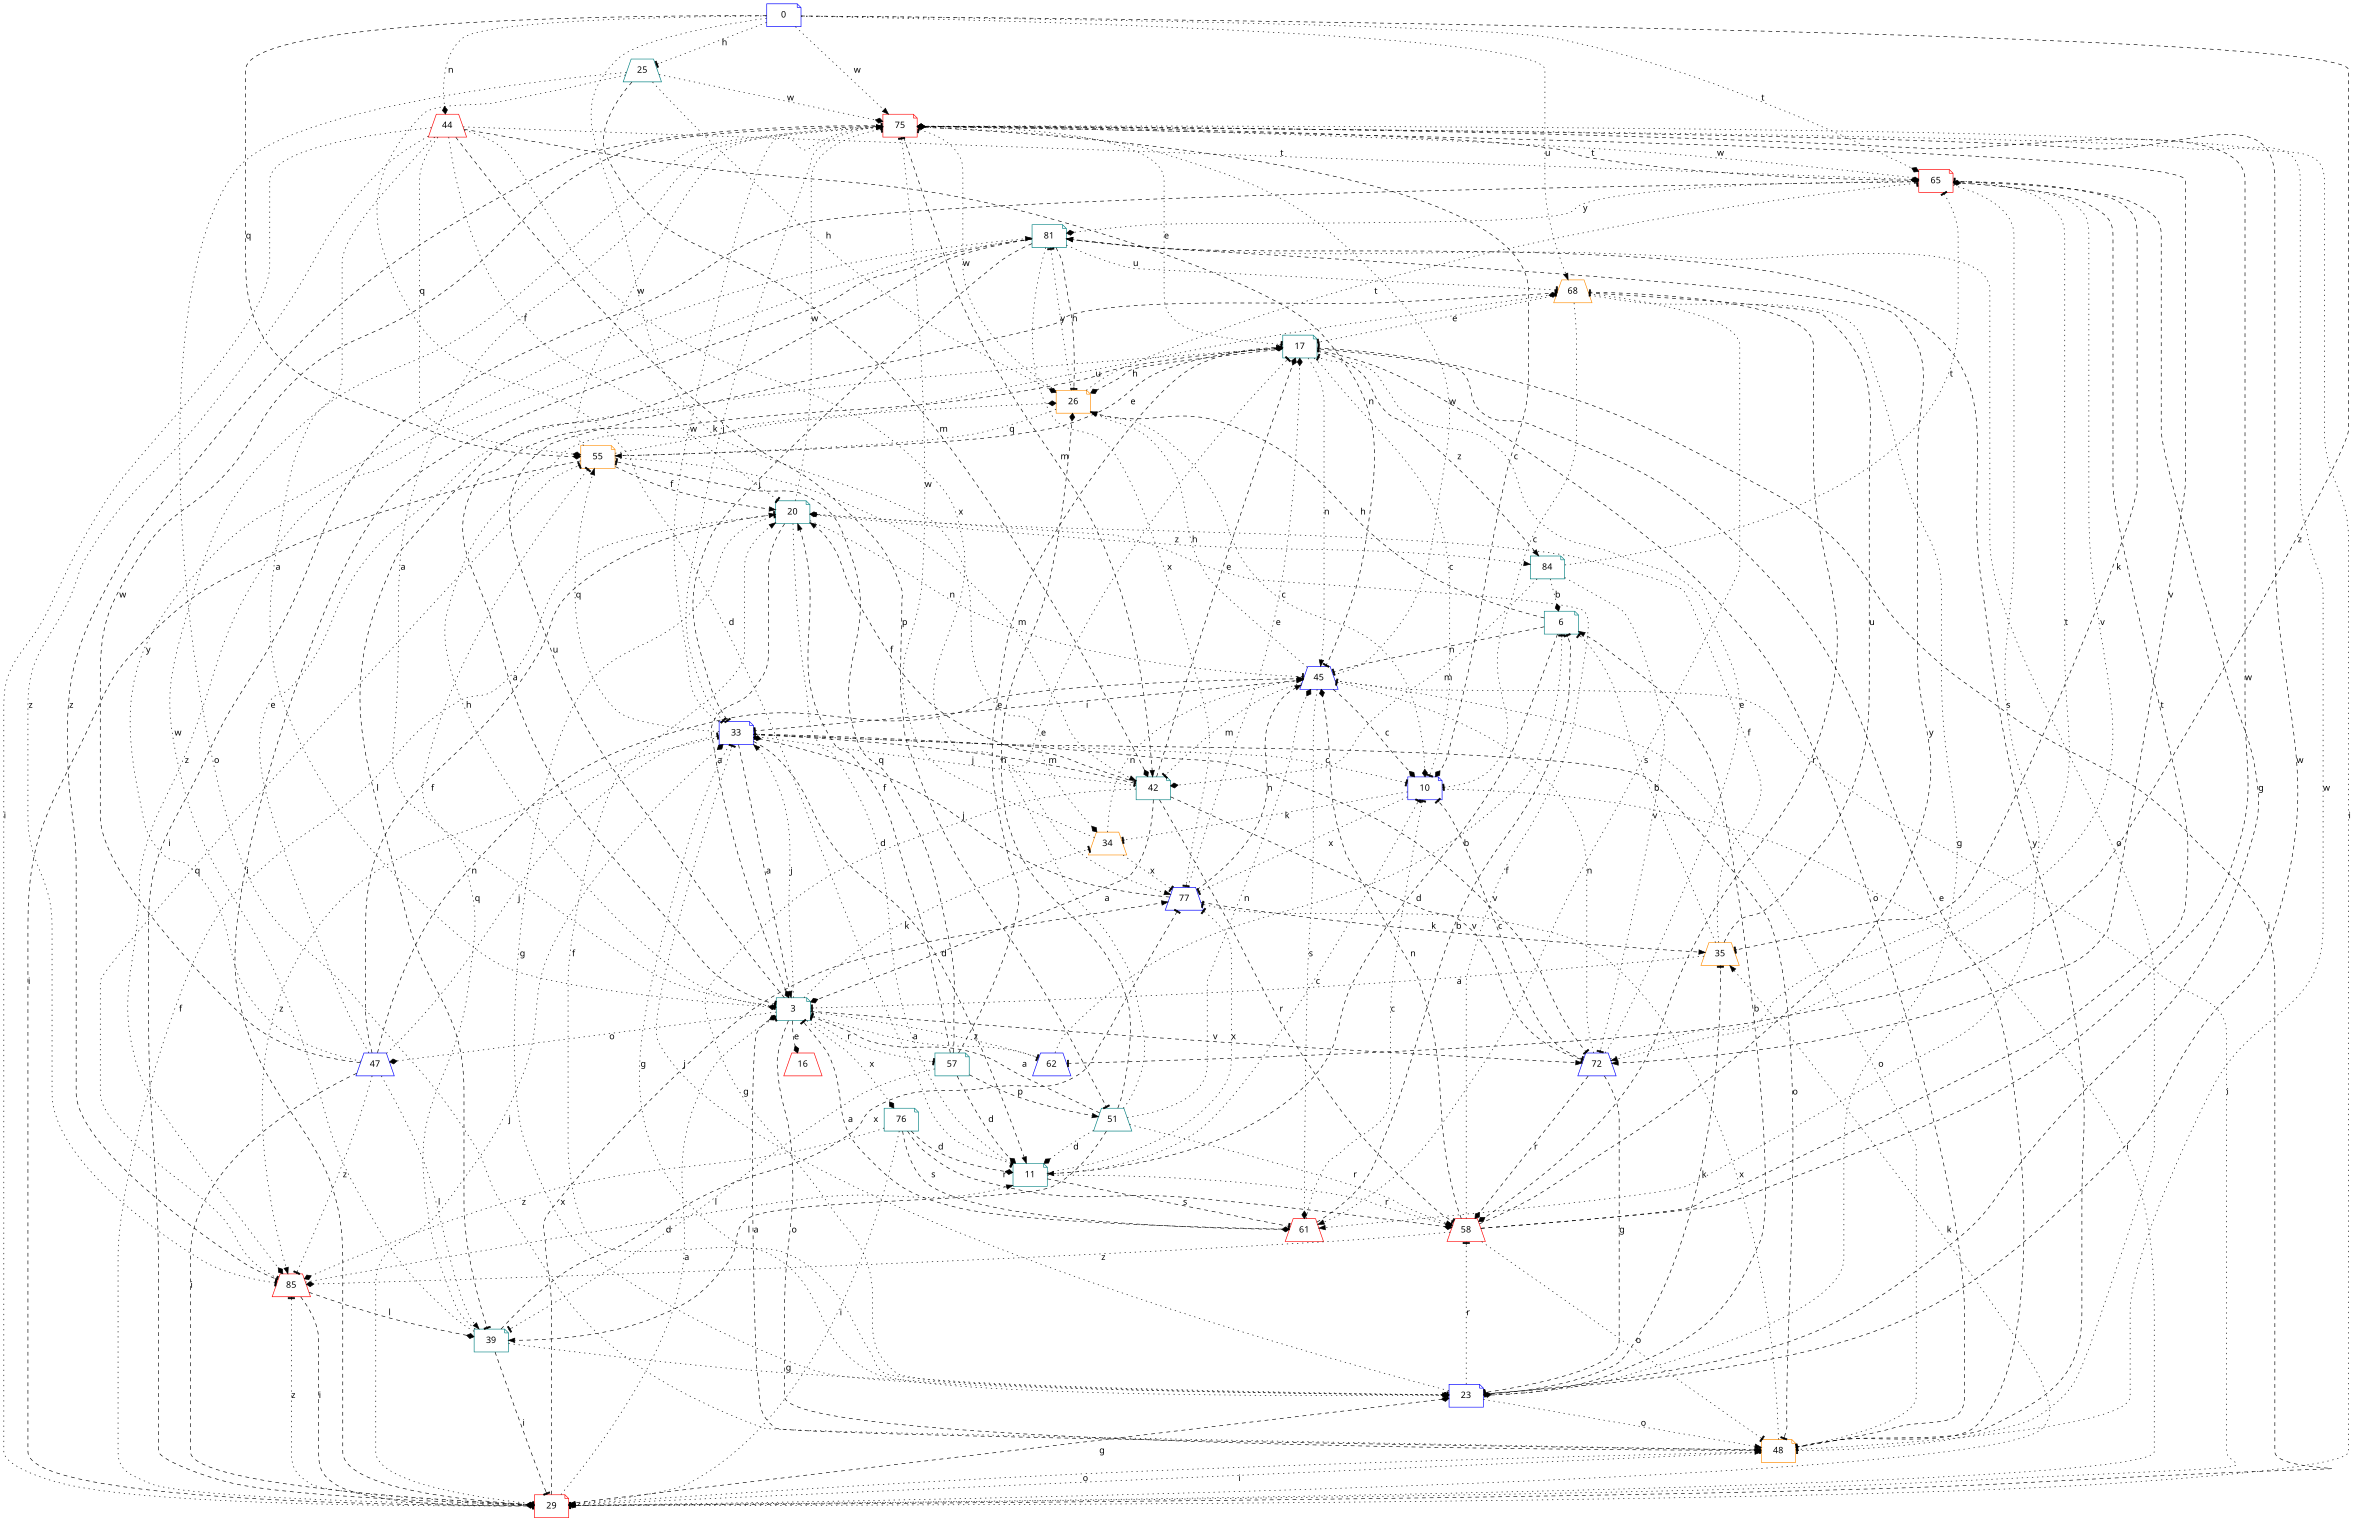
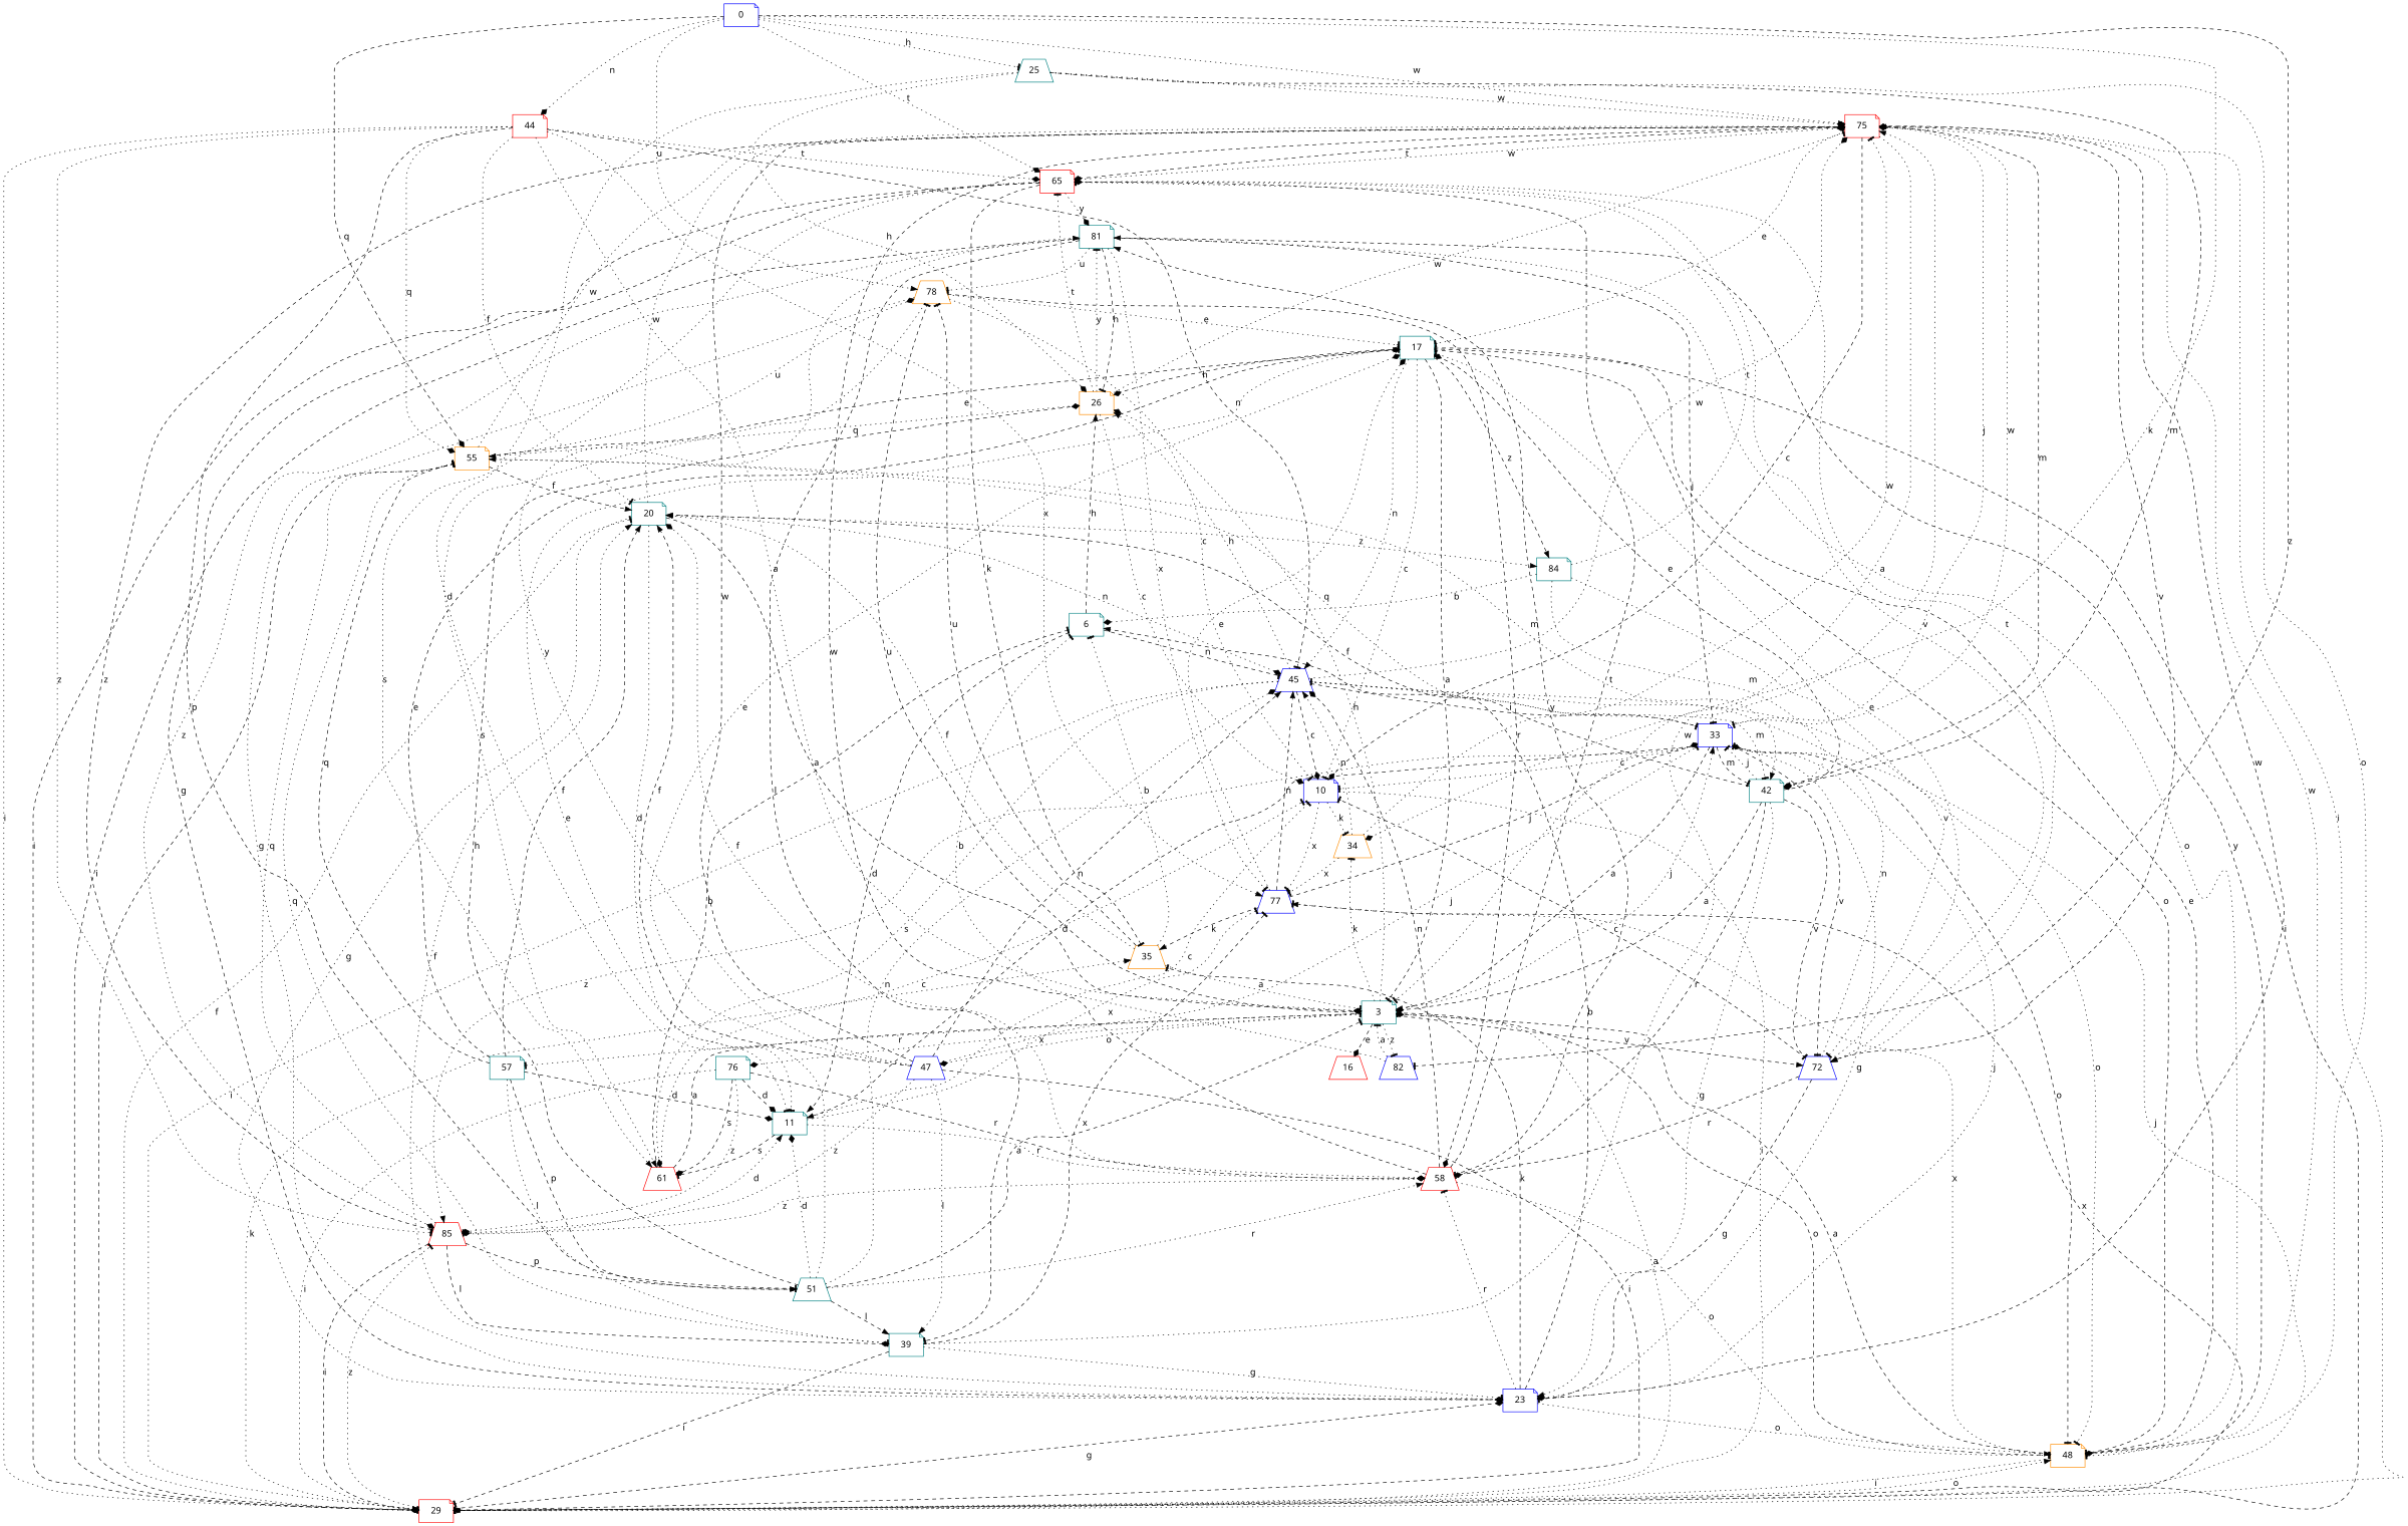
  strict digraph {
    fontname="Noto Sans"
    node [color=teal fontname="Noto Sans" shape=note]
    edge [arrowhead=tee fontname="Noto Sans" style=dotted]
    0 [color=blue]
    25 [shape=trapezium]
    34 [color=darkorange shape=trapezium]
-   44 [color=red shape=trapezium]
+   44 [color=red]
    55 [color=darkorange]
    65 [color=red]
-   68 [color=darkorange shape=trapezium]
+   68 [color=darkorange shape=trapezium label=78]
    75 [color=red]
-   82 [color=blue shape=trapezium label=62]
+   82 [color=blue shape=trapezium]
    26 [color=darkorange]
    48 [color=darkorange]
    n12 [label=11]
    42
    45 [color=blue shape=trapezium]
    77 [color=blue shape=trapezium]
    3
    29 [color=red]
    20
    85 [color=red shape=trapezium]
    51 [shape=trapezium]
    17
    72 [color=blue shape=trapezium]
    61 [color=red shape=trapezium]
    23 [color=blue]
    35 [color=darkorange shape=trapezium]
    81
    10 [color=blue]
    58 [color=red shape=trapezium]
    33 [color=blue]
    6
    16 [color=red shape=trapezium]
    47 [color=blue shape=trapezium]
    57
    76
    39
    84
    0 -> 25 [label=h]
    0 -> 34 [arrowhead=diamond label=k]
    0 -> 44 [arrowhead=diamond label=n]
    0 -> 55 [arrowhead=diamond label=q style=dashed]
    0 -> 65 [arrowhead=diamond label=t]
    0 -> 68 [arrowhead=normal label=u]
    0 -> 75 [arrowhead=normal label=w]
    0 -> 82 [label=z style=dashed]
    25 -> 75 [arrowhead=diamond label=w]
    25 -> 26 [arrowhead=diamond label=h]
    25 -> 48 [arrowhead=diamond label=o]
    25 -> n12 [label=d]
    25 -> 42 [arrowhead=diamond label=m style=dashed]
    34 -> 75 [label=w]
    34 -> 45 [arrowhead=normal label=n]
    34 -> 77 [label=x]
    44 -> 55 [arrowhead=diamond label=q]
    44 -> 65 [arrowhead=diamond label=t]
    44 -> 45 [label=n style=dashed]
    44 -> 77 [arrowhead=normal label=x]
    44 -> 3 [arrowhead=diamond label=a]
    44 -> 29 [arrowhead=diamond label=i]
    44 -> 20 [label=f]
    44 -> 85 [label=z]
    44 -> 51 [label=p style=dashed]
    55 -> 68 [arrowhead=diamond label=u]
    55 -> 75 [arrowhead=normal label=w]
    55 -> 42 [arrowhead=normal label=m]
    55 -> 29 [label=i style=dashed]
    55 -> 20 [arrowhead=normal label=f style=dashed]
    55 -> 17 [arrowhead=diamond label=e style=dashed]
    65 -> 75 [arrowhead=diamond label=w]
    65 -> 29 [arrowhead=diamond label=i style=dashed]
    65 -> 72 [arrowhead=normal label=v]
    65 -> 61 [arrowhead=normal label=s]
    65 -> 23 [label=g style=dashed]
    65 -> 35 [label=k style=dashed]
    65 -> 81 [arrowhead=diamond label=y]
    68 -> 17 [label=e]
    68 -> 61 [arrowhead=normal label=s]
    68 -> 23 [arrowhead=diamond label=g]
    68 -> 10 [label=c]
    68 -> 58 [arrowhead=diamond label=r style=dashed]
    75 -> 65 [arrowhead=diamond label=t style=dashed]
    75 -> 42 [arrowhead=normal label=m style=dashed]
    75 -> 3 [label=a]
    75 -> 29 [label=i]
    75 -> 85 [label=z style=dashed]
    75 -> 17 [label=e]
    75 -> 72 [arrowhead=normal label=v style=dashed]
    75 -> 10 [arrowhead=diamond label=c style=dashed]
    75 -> 33 [label=j]
    82 -> 3 [label=a]
    82 -> 6 [label=b]
    26 -> 55 [arrowhead=normal label=q]
    26 -> 65 [label=t]
    26 -> 75 [label=w]
    26 -> 81 [label=y]
    26 -> 10 [arrowhead=diamond label=c]
    48 -> 75 [arrowhead=diamond label=w]
    48 -> 77 [label=x]
    48 -> 3 [arrowhead=diamond label=a style=dashed]
    48 -> 29 [arrowhead=normal label=i]
    48 -> 17 [label=e style=dashed]
    48 -> 81 [arrowhead=normal label=y style=dashed]
    n12 -> 77 [label=x]
    n12 -> 61 [label=s style=dashed]
    n12 -> 10 [label=c]
    n12 -> 58 [arrowhead=diamond label=r]
    42 -> 3 [arrowhead=diamond label=a style=dashed]
    42 -> 20 [arrowhead=normal label=f style=dashed]
    42 -> 17 [arrowhead=diamond label=e style=dashed]
    42 -> 72 [label=v style=dashed]
    42 -> 23 [arrowhead=normal label=g]
    42 -> 58 [label=r style=dashed]
    42 -> 33 [label=j]
    45 -> 75 [arrowhead=diamond label=w]
    45 -> 26 [arrowhead=normal label=h]
    45 -> 48 [label=o]
    45 -> 42 [label=m]
    45 -> 29 [arrowhead=normal label=i]
    45 -> 61 [arrowhead=diamond label=s]
    45 -> 10 [arrowhead=diamond label=c style=dashed]
    45 -> 33 [label=i style=dashed]
    77 -> 45 [arrowhead=normal label=n style=dashed]
    77 -> 17 [arrowhead=diamond label=e]
    77 -> 35 [arrowhead=normal label=k style=dashed]
    77 -> 33 [arrowhead=diamond label=j style=dashed]
    3 -> 34 [label=k]
    3 -> 68 [label=u style=dashed]
    3 -> 82 [label=z]
    3 -> 26 [arrowhead=diamond label=h]
    3 -> 48 [label=o style=dashed]
    3 -> 72 [arrowhead=normal label=v style=dashed]
    3 -> 33 [arrowhead=normal label=j]
    3 -> 16 [arrowhead=diamond label=e style=dashed]
    3 -> 47 [arrowhead=diamond label=o]
    3 -> 57 [label=r]
    3 -> 76 [arrowhead=diamond label=x]
    29 -> 48 [arrowhead=normal label=o]
    29 -> 77 [arrowhead=normal label=x style=dashed]
    29 -> 3 [label=a]
    29 -> 20 [label=f]
    29 -> 85 [label=z]
    29 -> 23 [arrowhead=diamond label=g style=dashed]
    29 -> 35 [arrowhead=normal label=k]
    29 -> 33 [arrowhead=diamond label=j]
    20 -> 75 [label=w]
    20 -> n12 [label=d]
-   20 -> 45 [label=n]
+   20 -> 45 [arrowhead=diamond label=n]
    20 -> 3 [arrowhead=diamond label=a style=dashed]
    20 -> 23 [arrowhead=diamond label=g]
    20 -> 84 [arrowhead=normal label=z]
    85 -> 55 [label=q]
    85 -> n12 [arrowhead=normal label=d]
    85 -> 29 [label=i style=dashed]
+   85 -> 51 [arrowhead=normal label=p style=dashed]
    85 -> 39 [arrowhead=diamond label=l style=dashed]
    51 -> 26 [arrowhead=diamond label=h style=dashed]
    51 -> n12 [arrowhead=diamond label=d]
    51 -> 45 [arrowhead=diamond label=n]
    51 -> 3 [label=a style=dashed]
    51 -> 17 [label=e]
    51 -> 58 [arrowhead=normal label=r]
    51 -> 39 [arrowhead=normal label=l style=dashed]
    17 -> 26 [arrowhead=diamond label=h style=dashed]
    17 -> 48 [label=o style=dashed]
    17 -> 45 [arrowhead=normal label=n]
    17 -> 3 [label=a style=dashed]
    17 -> 29 [arrowhead=diamond label=i style=dashed]
    17 -> 10 [label=c]
    17 -> 84 [arrowhead=normal label=z style=dashed]
    72 -> 65 [label=t]
    72 -> 45 [label=n]
    72 -> 17 [label=e]
    72 -> 23 [label=g style=dashed]
    72 -> 10 [label=c style=dashed]
    72 -> 58 [arrowhead=diamond label=r style=dashed]
    61 -> 3 [label=a style=dashed]
    61 -> 10 [label=c]
    61 -> 6 [label=b style=dashed]
    23 -> 75 [arrowhead=diamond label=w style=dashed]
    23 -> 48 [arrowhead=normal label=o]
    23 -> 20 [arrowhead=normal label=f]
    23 -> 35 [label=k style=dashed]
    23 -> 58 [label=r]
    23 -> 33 [label=j]
    23 -> 6 [arrowhead=normal label=b style=dashed]
    35 -> 68 [label=u style=dashed]
    35 -> 3 [label=a]
    35 -> 20 [arrowhead=normal label=f]
    35 -> 6 [label=b]
    81 -> 68 [label=u]
    81 -> 26 [label=h style=dashed]
    81 -> 48 [label=o]
    81 -> 77 [label=x]
    81 -> 29 [arrowhead=diamond label=i style=dashed]
    81 -> 85 [arrowhead=diamond label=z]
    81 -> 33 [label=j style=dashed]
    81 -> 39 [label=l style=dashed]
    10 -> 34 [label=k]
    10 -> 77 [label=x]
    10 -> 29 [label=i]
    58 -> 65 [arrowhead=diamond label=t style=dashed]
    58 -> 75 [arrowhead=diamond label=w style=dashed]
    58 -> 48 [label=o]
    58 -> 45 [arrowhead=diamond label=n style=dashed]
    58 -> 20 [arrowhead=diamond label=f]
    58 -> 85 [arrowhead=diamond label=z]
    58 -> 81 [arrowhead=normal label=y style=dashed]
    33 -> 55 [arrowhead=normal label=q]
    33 -> 75 [arrowhead=normal label=w]
    33 -> 48 [label=o style=dashed]
    33 -> n12 [arrowhead=normal label=d style=dashed]
    33 -> 42 [label=m style=dashed]
    33 -> 3 [arrowhead=normal label=a style=dashed]
    33 -> 85 [arrowhead=normal label=z]
    33 -> 72 [label=v style=dashed]
    33 -> 23 [arrowhead=diamond label=g]
    33 -> 10 [label=c]
    6 -> 26 [arrowhead=normal label=h style=dashed]
    6 -> n12 [arrowhead=normal label=d style=dashed]
    6 -> 45 [label=n style=dashed]
    47 -> 75 [label=w style=dashed]
    47 -> 45 [arrowhead=normal label=n style=dashed]
    47 -> 29 [label=i style=dashed]
    47 -> 20 [arrowhead=normal label=f style=dashed]
    47 -> 85 [label=z]
    47 -> 17 [arrowhead=diamond label=e]
    47 -> 81 [arrowhead=normal label=y]
    47 -> 33 [label=j]
    47 -> 39 [arrowhead=normal label=l]
    57 -> 55 [label=q style=dashed]
    57 -> n12 [arrowhead=diamond label=d style=dashed]
    57 -> 20 [arrowhead=normal label=f style=dashed]
    57 -> 51 [arrowhead=normal label=p style=dashed]
    57 -> 17 [arrowhead=normal label=e style=dashed]
    57 -> 39 [label=l]
    76 -> n12 [arrowhead=diamond label=d style=dashed]
    76 -> 29 [arrowhead=normal label=i]
    76 -> 85 [arrowhead=diamond label=z]
    76 -> 61 [arrowhead=diamond label=s style=dashed]
    76 -> 58 [arrowhead=diamond label=r style=dashed]
    39 -> 55 [label=q]
    39 -> 75 [arrowhead=normal label=w]
    39 -> 77 [label=x style=dashed]
    39 -> 29 [label=i style=dashed]
    39 -> 23 [label=g]
    84 -> 65 [label=t]
    84 -> 42 [arrowhead=diamond label=m]
    84 -> 72 [label=v]
    84 -> 6 [arrowhead=diamond label=b]
  }
